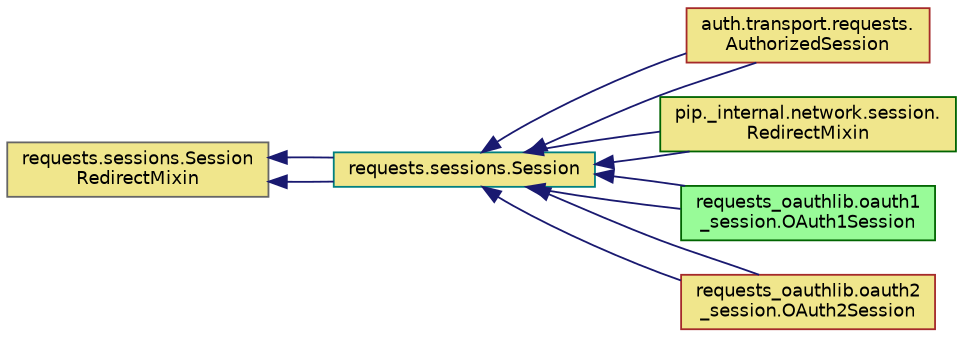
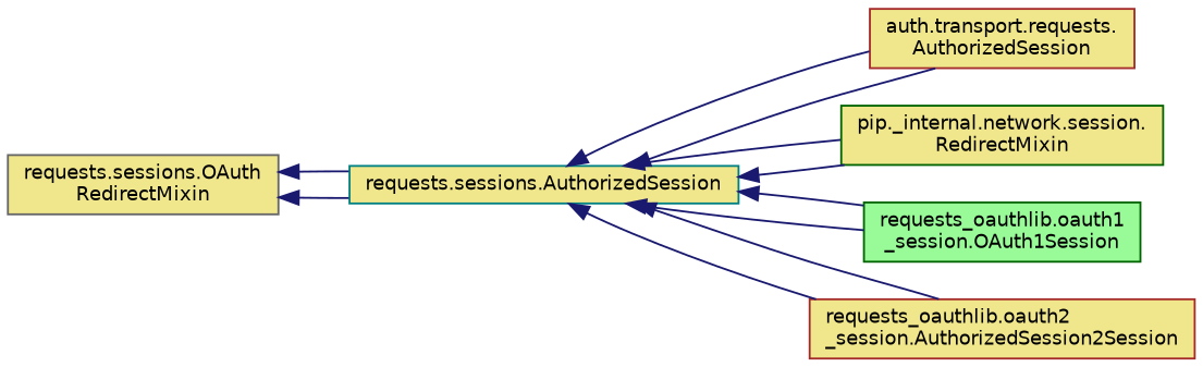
  digraph {
    rankdir=LR
    node [color=brown fillcolor=khaki fontname=Helvetica fontsize=10 shape=record style=filled]
    edge [color=midnightblue dir=back fontname=Helvetica fontsize=10 labelfontname=Helvetica labelfontsize=10 style=solid]
-   n1 [color=gray40 fontcolor=black height=0.2 label="requests.sessions.Session\lRedirectMixin" width=0.4]
-   n2 [color=teal height=0.2 label="requests.sessions.Session" width=0.4]
+   n1 [color=gray40 fontcolor=black height=0.2 label="requests.sessions.OAuth\lRedirectMixin" width=0.4]
+   n2 [color=teal height=0.2 label="requests.sessions.AuthorizedSession" width=0.4]
    n3 [height=0.2 label="auth.transport.requests.\lAuthorizedSession" width=0.4]
    n4 [color=darkgreen height=0.2 label="pip._internal.network.session.\lRedirectMixin" width=0.4]
    n5 [color=darkgreen fillcolor=palegreen height=0.2 label="requests_oauthlib.oauth1\l_session.OAuth1Session" width=0.4]
-   n6 [height=0.2 label="requests_oauthlib.oauth2\l_session.OAuth2Session" width=0.4]
+   n6 [height=0.2 label="requests_oauthlib.oauth2\l_session.AuthorizedSession2Session" width=0.4]
    n1 -> n2
    n1 -> n2
    n2 -> n3
    n2 -> n3
    n2 -> n4
    n2 -> n4
    n2 -> n5
    n2 -> n5
    n2 -> n6
    n2 -> n6
  }
